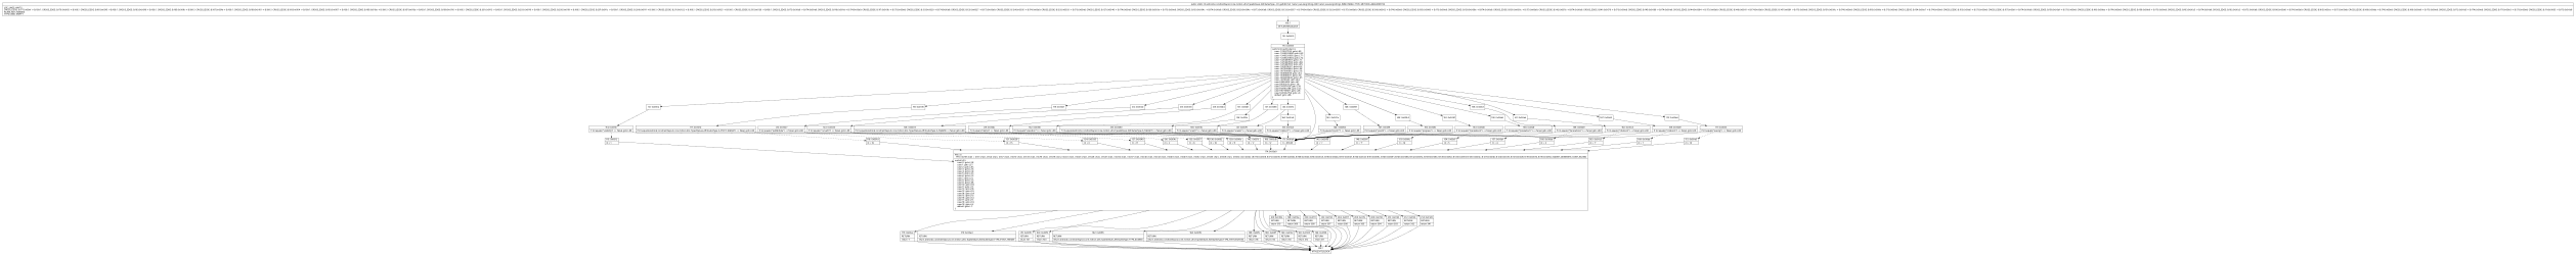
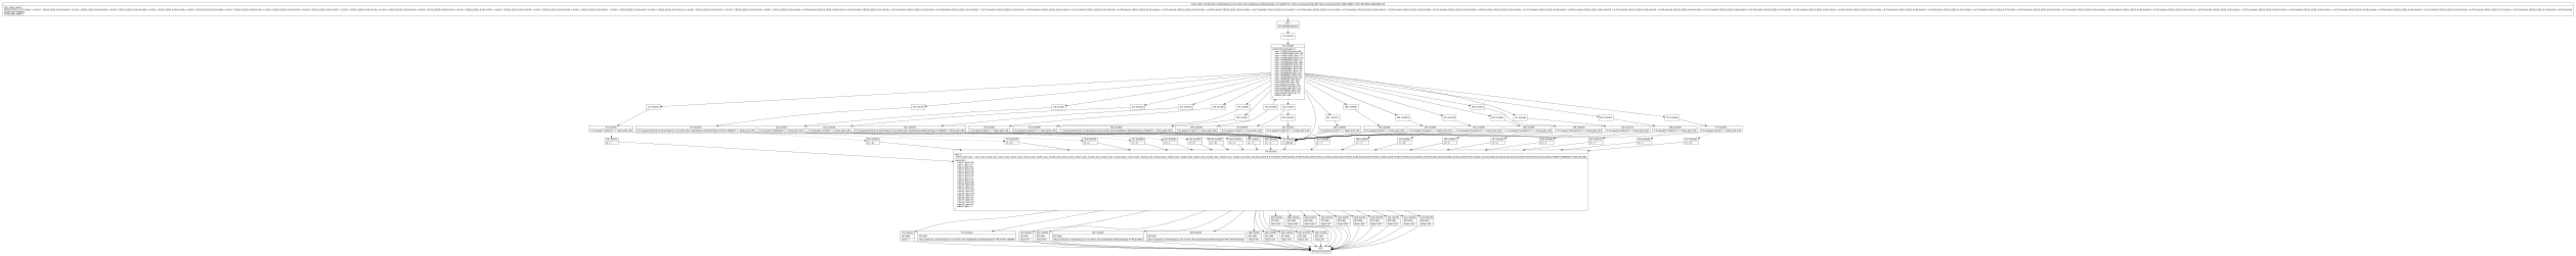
  digraph {
    fontname=Inter
    node [fontname=Inter shape=record]
    edge [fontname=Inter]
    n1 [label="{108\:\ ?|MTH_ENTER_BLOCK\l}"]
    n2 [label="{110\:\ 0x0000}"]
    n3 [label="{111\:\ 0x0005|switch(r2.hashCode()) \{\l    case \-1310311125: goto L83;\l    case \-1249320806: goto L80;\l    case \-1249320805: goto L77;\l    case \-1249320804: goto L74;\l    case \-1225497657: goto L71;\l    case \-1225497656: goto L68;\l    case \-1225497655: goto L65;\l    case \-1001078227: goto L62;\l    case \-987906986: goto L59;\l    case \-987906985: goto L56;\l    case \-908189618: goto L53;\l    case \-908189617: goto L50;\l    case \-880905839: goto L47;\l    case \-4379043: goto L44;\l    case 92909918: goto L41;\l    case 97692013: goto L38;\l    case 579057826: goto L35;\l    case 803192288: goto L32;\l    case 1167159411: goto L29;\l    case 1941332754: goto L3;\l    default: goto L86;\l\}\l}"]
    n4 [label="{113\:\ 0x000a}"]
    n5 [label="{116\:\ 0x0015}"]
    n6 [label="{119\:\ 0x0021}"]
    n7 [label="{122\:\ 0x002d}"]
    n8 [label="{125\:\ 0x0038}"]
    n9 [label="{128\:\ 0x0044}"]
    n10 [label="{131\:\ 0x004f}"]
    n11 [label="{134\:\ 0x005a}"]
    n12 [label="{137\:\ 0x0066}"]
    n13 [label="{140\:\ 0x0072}"]
    n14 [label="{143\:\ 0x007e}"]
    n15 [label="{146\:\ 0x0089}"]
    n16 [label="{149\:\ 0x0094}"]
    n17 [label="{152\:\ 0x009f}"]
    n18 [label="{155\:\ 0x00a9}"]
    n19 [label="{158\:\ 0x00b3}"]
    n20 [label="{161\:\ 0x00bd}"]
    n21 [label="{167\:\ 0x00d3}"]
    n22 [label="{170\:\ 0x00dd}"]
    n23 [label="{173\:\ 0x00e8|r0 = 65535\l}"]
    n24 [label="{114\:\ 0x0010|if (r2.equals(\"visibility\") == false) goto L86\l}"]
    n25 [label="{117\:\ 0x001b|if (r2.equals(androidx.constraintlayout.core.motion.utils.TypedValues.AttributesType.S_PIVOT_TARGET) == false) goto L86\l}"]
    n26 [label="{120\:\ 0x0027|if (r2.equals(\"pathRotate\") == false) goto L86\l}"]
    n27 [label="{123\:\ 0x0033|if (r2.equals(\"curveFit\") == false) goto L86\l}"]
    n28 [label="{126\:\ 0x003e|if (r2.equals(androidx.constraintlayout.core.motion.utils.TypedValues.AttributesType.S_FRAME) == false) goto L86\l}"]
    n29 [label="{129\:\ 0x004a|if (r2.equals(\"alpha\") == false) goto L86\l}"]
    n30 [label="{132\:\ 0x0055|if (r2.equals(\"elevation\") == false) goto L86\l}"]
    n31 [label="{135\:\ 0x0060|if (r2.equals(androidx.constraintlayout.core.motion.utils.TypedValues.AttributesType.S_TARGET) == false) goto L86\l}"]
    n32 [label="{138\:\ 0x006c|if (r2.equals(\"scaleY\") == false) goto L86\l}"]
    n33 [label="{164\:\ 0x00c8}"]
    n34 [label="{141\:\ 0x0078|if (r2.equals(\"scaleX\") == false) goto L86\l}"]
    n35 [label="{144\:\ 0x0084|if (r2.equals(\"pivotY\") == false) goto L86\l}"]
    n36 [label="{147\:\ 0x008f|if (r2.equals(\"pivotX\") == false) goto L86\l}"]
    n37 [label="{150\:\ 0x009a|if (r2.equals(\"progress\") == false) goto L86\l}"]
    n38 [label="{153\:\ 0x00a5|if (r2.equals(\"translationZ\") == false) goto L86\l}"]
    n39 [label="{156\:\ 0x00af|if (r2.equals(\"translationY\") == false) goto L86\l}"]
    n40 [label="{159\:\ 0x00b9|if (r2.equals(\"translationX\") == false) goto L86\l}"]
    n41 [label="{162\:\ 0x00c3|if (r2.equals(\"rotationZ\") == false) goto L86\l}"]
    n42 [label="{165\:\ 0x00ce|if (r2.equals(\"rotationY\") == false) goto L86\l}"]
    n43 [label="{168\:\ 0x00d9|if (r2.equals(\"rotationX\") == false) goto L86\l}"]
    n44 [label="{171\:\ 0x00e3|if (r2.equals(\"easing\") == false) goto L86\l}"]
    n45 [label="{174\:\ 0x00e9|PHI: r0 \l  PHI: (r0v59 char) = (r0v1 char), (r0v4 char), (r0v7 char), (r0v10 char), (r0v13 char), (r0v16 char), (r0v19 char), (r0v22 char), (r0v25 char), (r0v28 char), (r0v31 char), (r0v34 char), (r0v37 char), (r0v40 char), (r0v43 char), (r0v46 char), (r0v49 char), (r0v52 char), (r0v55 char), (r0v58 char), (r0v82 char) binds: [B:173:0x00e8, B:172:0x00e5, B:169:0x00db, B:166:0x00d0, B:163:0x00c5, B:160:0x00bb, B:157:0x00b1, B:154:0x00a7, B:151:0x009c, B:148:0x0091, B:145:0x0086, B:142:0x007a, B:139:0x006e, B:136:0x0062, B:133:0x0057, B:130:0x004c, B:127:0x0040, B:124:0x0035, B:121:0x0029, B:118:0x001d, B:115:0x0012] A[DONT_GENERATE, DONT_INLINE]\l|switch(r0) \{\l    case 0: goto L28;\l    case 1: goto L27;\l    case 2: goto L26;\l    case 3: goto L25;\l    case 4: goto L24;\l    case 5: goto L23;\l    case 6: goto L22;\l    case 7: goto L21;\l    case 8: goto L20;\l    case 9: goto L49;\l    case 10: goto L18;\l    case 11: goto L17;\l    case 12: goto L16;\l    case 13: goto L15;\l    case 14: goto L14;\l    case 15: goto L13;\l    case 16: goto L12;\l    case 17: goto L11;\l    case 18: goto L10;\l    case 19: goto L9;\l    default: goto L7;\l\}\l}"]
    n46 [label="{115\:\ 0x0012|r0 = 1\l}"]
    n47 [label="{175\:\ 0x00ec|RETURN\l|return \-1\l}"]
    n48 [label="{176\:\ 0x00ed|RETURN\l|return androidx.constraintlayout.core.motion.utils.TypedValues.AttributesType.TYPE_PIVOT_TARGET\l}"]
    n49 [label="{178\:\ 0x00f0|RETURN\l|return 101\l}"]
    n50 [label="{180\:\ 0x00f3|RETURN\l|return 100\l}"]
    n51 [label="{182\:\ 0x00f6|RETURN\l|return androidx.constraintlayout.core.motion.utils.TypedValues.AttributesType.TYPE_EASING\l}"]
    n52 [label="{184\:\ 0x00f9|RETURN\l|return androidx.constraintlayout.core.motion.utils.TypedValues.AttributesType.TYPE_PATH_ROTATE\l}"]
    n53 [label="{186\:\ 0x00fc|RETURN\l|return 315\l}"]
    n54 [label="{188\:\ 0x00ff|RETURN\l|return 314\l}"]
    n55 [label="{190\:\ 0x0102|RETURN\l|return 313\l}"]
    n56 [label="{192\:\ 0x0105|RETURN\l|return 312\l}"]
    n57 [label="{196\:\ 0x010b|RETURN\l|return 310\l}"]
    n58 [label="{198\:\ 0x010e|RETURN\l|return 309\l}"]
    n59 [label="{200\:\ 0x0111|RETURN\l|return 308\l}"]
    n60 [label="{202\:\ 0x0114|RETURN\l|return 307\l}"]
    n61 [label="{204\:\ 0x0117|RETURN\l|return 306\l}"]
    n62 [label="{206\:\ 0x011a|RETURN\l|return 305\l}"]
    n63 [label="{208\:\ 0x011d|RETURN\l|return 304\l}"]
    n64 [label="{210\:\ 0x0120|RETURN\l|return 303\l}"]
    n65 [label="{212\:\ 0x0123|RETURN\l|return 302\l}"]
    n66 [label="{214\:\ 0x0126|RETURN\l|return 341\l}"]
    n67 [label="{109\:\ ?|MTH_EXIT_BLOCK\l}"]
    n68 [label="{194\:\ 0x0108|RETURN\l|return 311\l}"]
    n69 [label="{118\:\ 0x001d|r0 = 19\l}"]
    n70 [label="{121\:\ 0x0029|r0 = 15\l}"]
    n71 [label="{124\:\ 0x0035|r0 = 0\l}"]
    n72 [label="{127\:\ 0x0040|r0 = 17\l}"]
    n73 [label="{130\:\ 0x004c|r0 = 2\l}"]
    n74 [label="{133\:\ 0x0057|r0 = 6\l}"]
    n75 [label="{136\:\ 0x0062|r0 = 18\l}"]
    n76 [label="{139\:\ 0x006e|r0 = 11\l}"]
    n77 [label="{142\:\ 0x007a|r0 = 'n'\l}"]
    n78 [label="{145\:\ 0x0086|r0 = 'r'\l}"]
    n79 [label="{148\:\ 0x0091|r0 = 'f'\l}"]
    n80 [label="{151\:\ 0x009c|r0 = 14\l}"]
    n81 [label="{154\:\ 0x00a7|r0 = 5\l}"]
    n82 [label="{157\:\ 0x00b1|r0 = 4\l}"]
    n83 [label="{160\:\ 0x00bb|r0 = 3\l}"]
    n84 [label="{163\:\ 0x00c5|r0 = 't'\l}"]
    n85 [label="{166\:\ 0x00d0|r0 = 'b'\l}"]
    n86 [label="{169\:\ 0x00db|r0 = 7\l}"]
    n87 [label="{172\:\ 0x00e5|r0 = 16\l}"]
    n88 [label="{public static int androidx.constraintlayout.core.motion.utils.TypedValues.AttributesType.\-CC.getId((r2v0 'name' java.lang.String A[D('name' java.lang.String), IMMUTABLE_TYPE, METHOD_ARGUMENT]))  | USE_LINES_HINTS\lCROSS_EDGE: B:177:0x00ef \-\> B:109:?, CROSS_EDGE: B:179:0x00f2 \-\> B:109:?, CROSS_EDGE: B:181:0x00f5 \-\> B:109:?, CROSS_EDGE: B:183:0x00f8 \-\> B:109:?, CROSS_EDGE: B:185:0x00fb \-\> B:109:?, CROSS_EDGE: B:187:0x00fe \-\> B:109:?, CROSS_EDGE: B:189:0x0101 \-\> B:109:?, CROSS_EDGE: B:191:0x0104 \-\> B:109:?, CROSS_EDGE: B:193:0x0107 \-\> B:109:?, CROSS_EDGE: B:195:0x010a \-\> B:109:?, CROSS_EDGE: B:197:0x010d \-\> B:109:?, CROSS_EDGE: B:199:0x0110 \-\> B:109:?, CROSS_EDGE: B:201:0x0113 \-\> B:109:?, CROSS_EDGE: B:203:0x0116 \-\> B:109:?, CROSS_EDGE: B:205:0x0119 \-\> B:109:?, CROSS_EDGE: B:207:0x011c \-\> B:109:?, CROSS_EDGE: B:209:0x011f \-\> B:109:?, CROSS_EDGE: B:211:0x0122 \-\> B:109:?, CROSS_EDGE: B:213:0x0125 \-\> B:109:?, CROSS_EDGE: B:215:0x0128 \-\> B:109:?, CROSS_EDGE: B:173:0x00e8 \-\> B:174:0x00e9, CROSS_EDGE: B:118:0x001d \-\> B:174:0x00e9, CROSS_EDGE: B:117:0x001b \-\> B:173:0x00e8, CROSS_EDGE: B:121:0x0029 \-\> B:174:0x00e9, CROSS_EDGE: B:120:0x0027 \-\> B:173:0x00e8, CROSS_EDGE: B:124:0x0035 \-\> B:174:0x00e9, CROSS_EDGE: B:123:0x0033 \-\> B:173:0x00e8, CROSS_EDGE: B:127:0x0040 \-\> B:174:0x00e9, CROSS_EDGE: B:126:0x003e \-\> B:173:0x00e8, CROSS_EDGE: B:130:0x004c \-\> B:174:0x00e9, CROSS_EDGE: B:129:0x004a \-\> B:173:0x00e8, CROSS_EDGE: B:133:0x0057 \-\> B:174:0x00e9, CROSS_EDGE: B:132:0x0055 \-\> B:173:0x00e8, CROSS_EDGE: B:136:0x0062 \-\> B:174:0x00e9, CROSS_EDGE: B:135:0x0060 \-\> B:173:0x00e8, CROSS_EDGE: B:139:0x006e \-\> B:174:0x00e9, CROSS_EDGE: B:138:0x006c \-\> B:173:0x00e8, CROSS_EDGE: B:142:0x007a \-\> B:174:0x00e9, CROSS_EDGE: B:141:0x0078 \-\> B:173:0x00e8, CROSS_EDGE: B:145:0x0086 \-\> B:174:0x00e9, CROSS_EDGE: B:144:0x0084 \-\> B:173:0x00e8, CROSS_EDGE: B:148:0x0091 \-\> B:174:0x00e9, CROSS_EDGE: B:147:0x008f \-\> B:173:0x00e8, CROSS_EDGE: B:151:0x009c \-\> B:174:0x00e9, CROSS_EDGE: B:150:0x009a \-\> B:173:0x00e8, CROSS_EDGE: B:154:0x00a7 \-\> B:174:0x00e9, CROSS_EDGE: B:153:0x00a5 \-\> B:173:0x00e8, CROSS_EDGE: B:157:0x00b1 \-\> B:174:0x00e9, CROSS_EDGE: B:156:0x00af \-\> B:173:0x00e8, CROSS_EDGE: B:160:0x00bb \-\> B:174:0x00e9, CROSS_EDGE: B:159:0x00b9 \-\> B:173:0x00e8, CROSS_EDGE: B:163:0x00c5 \-\> B:174:0x00e9, CROSS_EDGE: B:162:0x00c3 \-\> B:173:0x00e8, CROSS_EDGE: B:166:0x00d0 \-\> B:174:0x00e9, CROSS_EDGE: B:165:0x00ce \-\> B:173:0x00e8, CROSS_EDGE: B:169:0x00db \-\> B:174:0x00e9, CROSS_EDGE: B:168:0x00d9 \-\> B:173:0x00e8, CROSS_EDGE: B:172:0x00e5 \-\> B:174:0x00e9, CROSS_EDGE: B:171:0x00e3 \-\> B:173:0x00e8, CROSS_EDGE: B:111:0x0005 \-\> B:173:0x00e8\lINLINE_NOT_NEEDED\lTYPE_VARS: EMPTY\l}"]
    n1 -> n2
    n2 -> n3
    n3 -> n4
    n3 -> n5
    n3 -> n6
    n3 -> n7
    n3 -> n8
    n3 -> n9
    n3 -> n10
    n3 -> n11
-   n3 -> n12
+   n12 -> n3
    n3 -> n13
    n3 -> n14
    n3 -> n15
    n3 -> n16
    n3 -> n17
    n3 -> n18
    n3 -> n19
    n3 -> n20
    n3 -> n21
    n3 -> n22
    n3 -> n23
    n4 -> n24
    n5 -> n25
    n6 -> n26
    n7 -> n27
    n8 -> n28
    n9 -> n29
    n10 -> n30
    n11 -> n31
    n12 -> n32
    n13 -> n33
    n13 -> n34
    n14 -> n35
    n15 -> n36
    n16 -> n37
    n17 -> n38
    n18 -> n39
    n19 -> n40
    n20 -> n41
    n21 -> n43
    n22 -> n44
    n23 -> n45
    n24 -> n23
    n24 -> n46 [style=dashed]
    n25 -> n23
    n25 -> n69 [style=dashed]
    n26 -> n23
    n26 -> n70 [style=dashed]
    n27 -> n23
    n27 -> n71 [style=dashed]
    n28 -> n23
    n28 -> n72 [style=dashed]
    n29 -> n23
    n29 -> n73 [style=dashed]
    n30 -> n23
    n30 -> n74 [style=dashed]
    n31 -> n23
    n31 -> n75 [style=dashed]
    n32 -> n23
    n32 -> n76 [style=dashed]
    n33 -> n42
    n34 -> n23
    n34 -> n77 [style=dashed]
    n35 -> n23
    n35 -> n78 [style=dashed]
    n36 -> n23
    n36 -> n79 [style=dashed]
    n37 -> n23
    n37 -> n80 [style=dashed]
    n38 -> n23
    n38 -> n81 [style=dashed]
    n39 -> n23
    n39 -> n82 [style=dashed]
    n40 -> n23
    n40 -> n83 [style=dashed]
    n41 -> n23
    n41 -> n84 [style=dashed]
    n42 -> n23
    n42 -> n85 [style=dashed]
    n43 -> n23
    n43 -> n86 [style=dashed]
    n44 -> n23
    n44 -> n87 [style=dashed]
    n45 -> n47
    n45 -> n48
    n45 -> n49
    n45 -> n50
    n45 -> n51
    n45 -> n52
    n45 -> n53
    n45 -> n54
    n45 -> n55
    n45 -> n56
    n45 -> n57
    n45 -> n58
    n45 -> n59
    n45 -> n60
    n45 -> n61
    n45 -> n62
    n45 -> n63
    n45 -> n64
    n45 -> n65
    n45 -> n66
    n46 -> n45
    n47 -> n67
    n48 -> n67
    n49 -> n67
    n50 -> n67
    n51 -> n67
    n52 -> n67
    n53 -> n67
    n54 -> n67
    n55 -> n67
    n56 -> n67
    n57 -> n67
    n57 -> n68
    n58 -> n67
    n59 -> n67
    n60 -> n67
    n61 -> n67
    n62 -> n67
    n63 -> n67
    n64 -> n67
    n65 -> n67
    n66 -> n67
    n68 -> n67
    n69 -> n45
    n70 -> n45
    n71 -> n45
    n72 -> n45
    n73 -> n45
    n74 -> n45
    n75 -> n45
    n76 -> n45
    n77 -> n45
    n78 -> n45
    n79 -> n45
    n80 -> n45
    n81 -> n45
    n82 -> n45
    n83 -> n45
    n84 -> n45
    n85 -> n45
    n86 -> n45
    n87 -> n45
    n88 -> n1
  }
